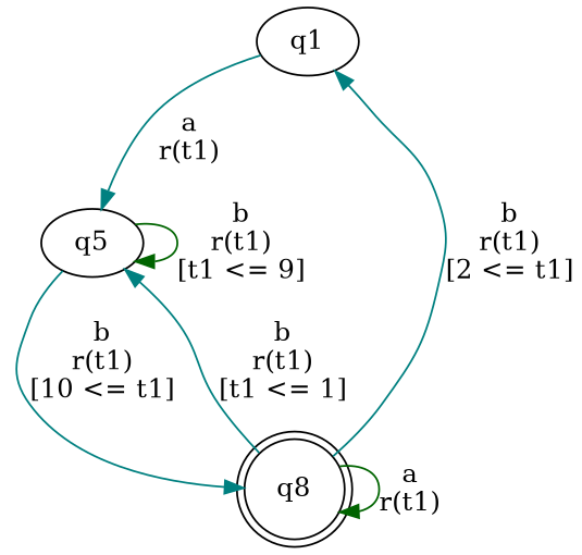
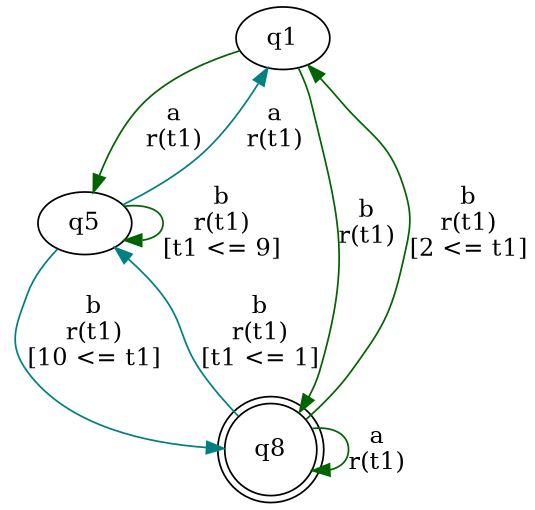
  digraph {
    edge [color=darkgreen]
    n1 [label=q1]
    n2 [label=q5]
    n3 [label=q8 shape=doublecircle]
-   n1 -> n2 [color=teal label="a\nr(t1)\n"]
+   n1 -> n2 [label="a\nr(t1)\n"]
+   n1 -> n3 [label="b\nr(t1)\n"]
+   n2 -> n1 [color=teal label="a\nr(t1)\n"]
    n2 -> n2 [label="b\nr(t1)\n[t1 <= 9]"]
    n2 -> n3 [color=teal label="b\nr(t1)\n[10 <= t1]"]
-   n3 -> n1 [color=teal label="b\nr(t1)\n[2 <= t1]"]
+   n3 -> n1 [label="b\nr(t1)\n[2 <= t1]"]
    n3 -> n2 [color=teal label="b\nr(t1)\n[t1 <= 1]"]
    n3 -> n3 [label="a\nr(t1)\n"]
  }
